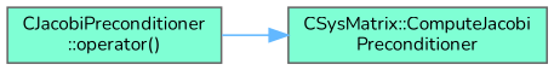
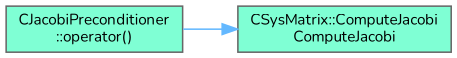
  digraph {
    rankdir=RL
    fontname=Nunito
    node [fillcolor=aquamarine fontname=Nunito fontsize=10 shape=box style=filled]
-   n1 [color=gray40 fontcolor=black height=0.2 label="CSysMatrix::ComputeJacobi\lPreconditioner" width=0.4]
+   n1 [color=gray40 fontcolor=black height=0.2 label="CSysMatrix::ComputeJacobi\lComputeJacobi" width=0.4]
    n2 [color=grey40 height=0.2 label="CJacobiPreconditioner\l::operator()" width=0.4]
    n1 -> n2 [color=steelblue1 dir=back fontname=Nunito fontsize=10 labelfontname=Helvetica labelfontsize=10 style=solid]
  }
